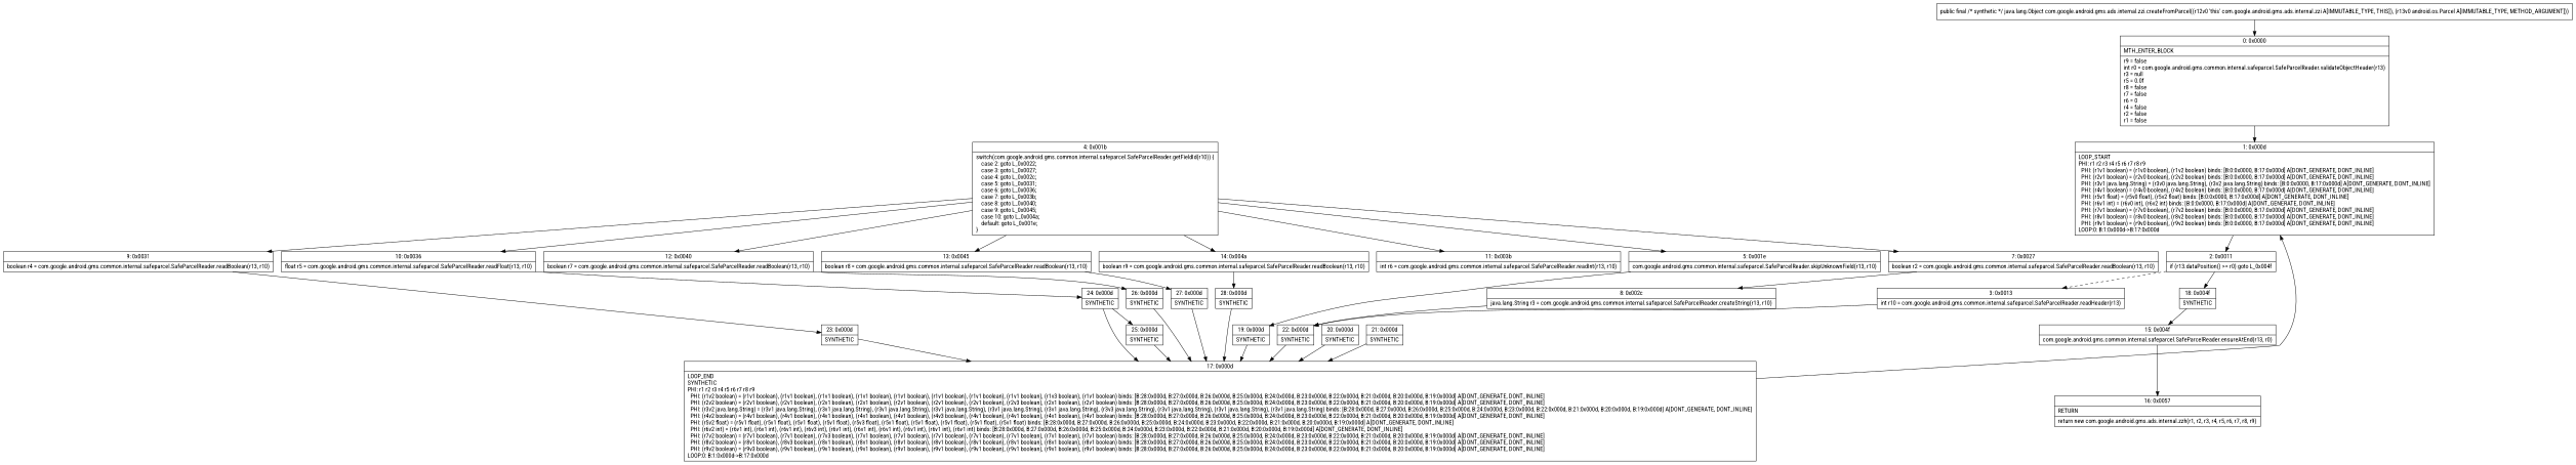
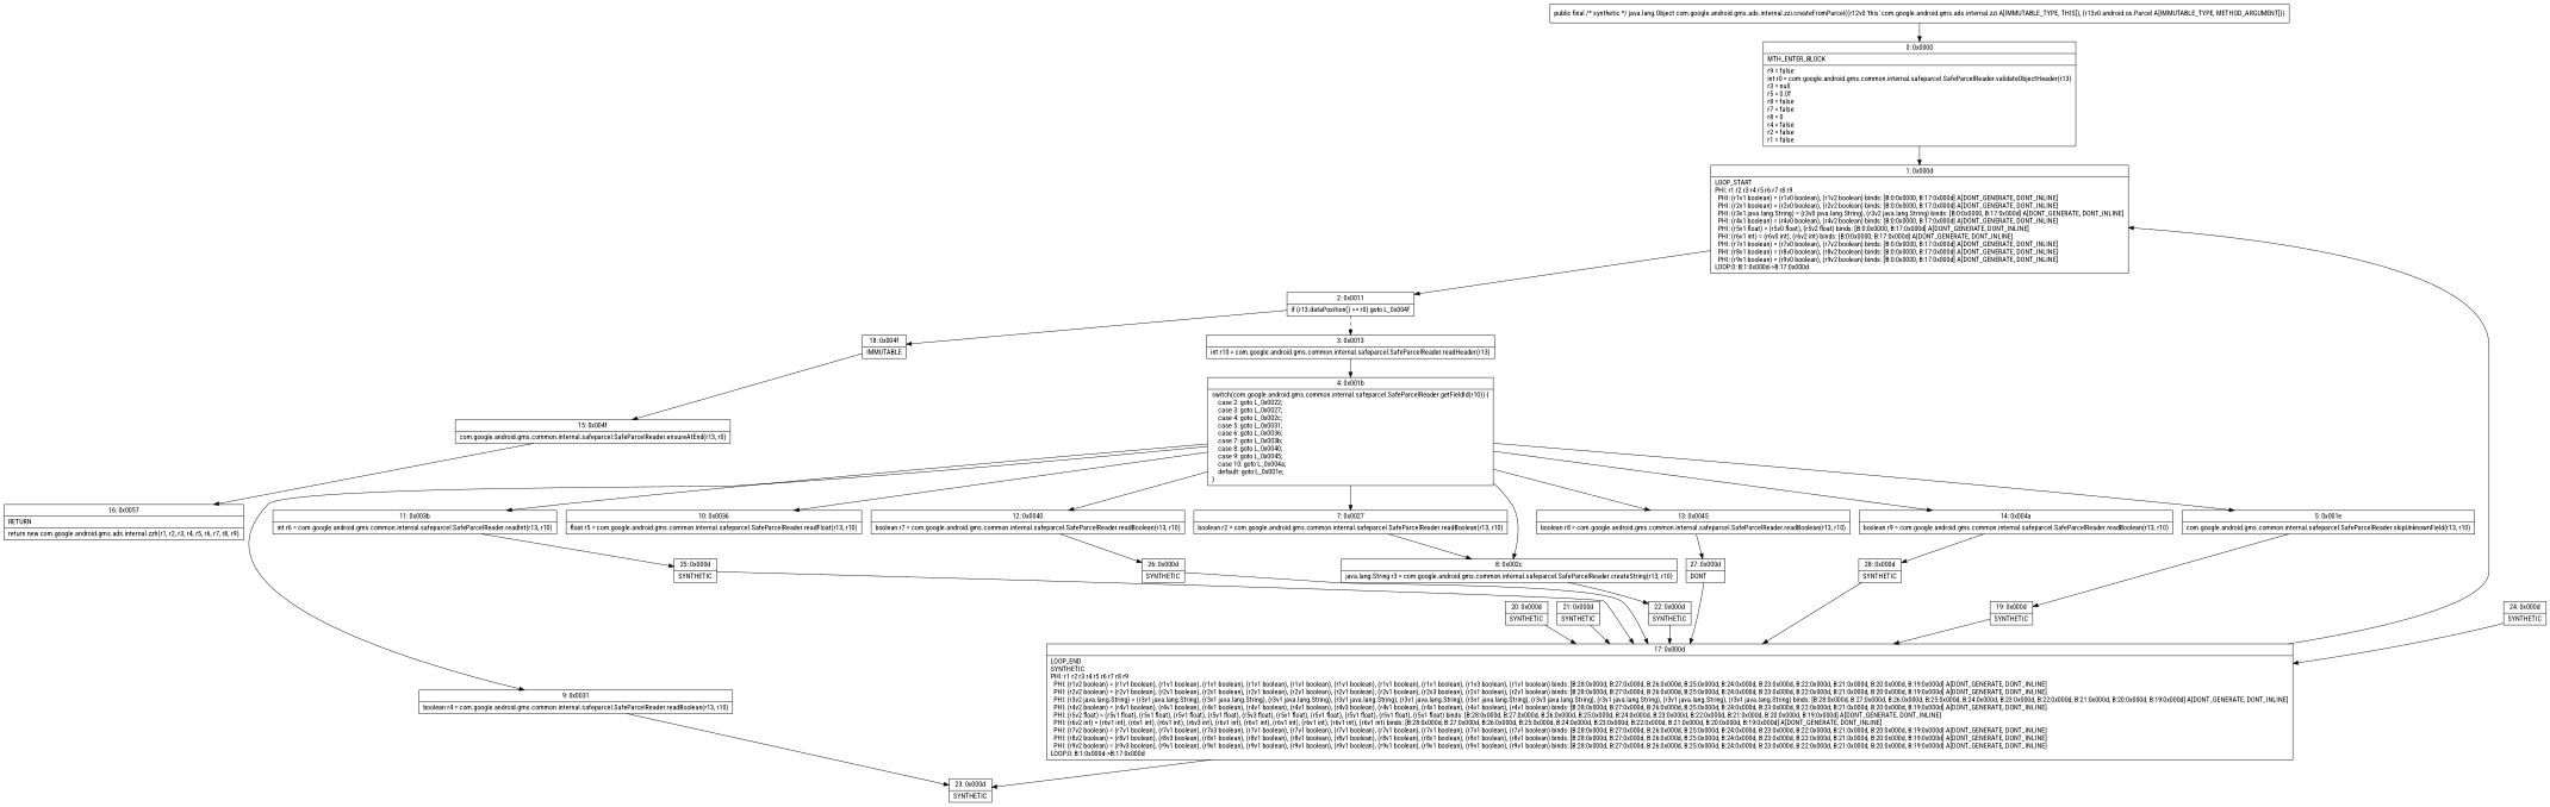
  digraph {
    fontname="Roboto Condensed"
    node [fontname="Roboto Condensed" shape=record]
    edge [fontname="Roboto Condensed"]
-   n1 [label="{0\:\ 0x0000|MTH_ENTER_BLOCK\l|r9 = false\lint r0 = com.google.android.gms.common.internal.safeparcel.SafeParcelReader.validateObjectHeader(r13)\lr3 = null\lr5 = 0.0f\lr8 = false\lr7 = false\lr6 = 0\lr4 = false\lr2 = false\lr1 = false\l}"]
+   n1 [label="{0\:\ 0x0000|MTH_ENTER_BLOCK\l|r9 = false\lint r0 = com.google.android.gms.common.internal.safeparcel.SafeParcelReader.validateObjectHeader(r13)\lr3 = null\lr5 = 0.0f\lr8 = false\lr7 = false\lr8 = 0\lr4 = false\lr2 = false\lr1 = false\l}"]
    n2 [label="{1\:\ 0x000d|LOOP_START\lPHI: r1 r2 r3 r4 r5 r6 r7 r8 r9 \l  PHI: (r1v1 boolean) = (r1v0 boolean), (r1v2 boolean) binds: [B:0:0x0000, B:17:0x000d] A[DONT_GENERATE, DONT_INLINE]\l  PHI: (r2v1 boolean) = (r2v0 boolean), (r2v2 boolean) binds: [B:0:0x0000, B:17:0x000d] A[DONT_GENERATE, DONT_INLINE]\l  PHI: (r3v1 java.lang.String) = (r3v0 java.lang.String), (r3v2 java.lang.String) binds: [B:0:0x0000, B:17:0x000d] A[DONT_GENERATE, DONT_INLINE]\l  PHI: (r4v1 boolean) = (r4v0 boolean), (r4v2 boolean) binds: [B:0:0x0000, B:17:0x000d] A[DONT_GENERATE, DONT_INLINE]\l  PHI: (r5v1 float) = (r5v0 float), (r5v2 float) binds: [B:0:0x0000, B:17:0x000d] A[DONT_GENERATE, DONT_INLINE]\l  PHI: (r6v1 int) = (r6v0 int), (r6v2 int) binds: [B:0:0x0000, B:17:0x000d] A[DONT_GENERATE, DONT_INLINE]\l  PHI: (r7v1 boolean) = (r7v0 boolean), (r7v2 boolean) binds: [B:0:0x0000, B:17:0x000d] A[DONT_GENERATE, DONT_INLINE]\l  PHI: (r8v1 boolean) = (r8v0 boolean), (r8v2 boolean) binds: [B:0:0x0000, B:17:0x000d] A[DONT_GENERATE, DONT_INLINE]\l  PHI: (r9v1 boolean) = (r9v0 boolean), (r9v2 boolean) binds: [B:0:0x0000, B:17:0x000d] A[DONT_GENERATE, DONT_INLINE]\lLOOP:0: B:1:0x000d\-\>B:17:0x000d\l}"]
    n3 [label="{2\:\ 0x0011|if (r13.dataPosition() \>= r0) goto L_0x004f\l}"]
    n4 [label="{3\:\ 0x0013|int r10 = com.google.android.gms.common.internal.safeparcel.SafeParcelReader.readHeader(r13)\l}"]
-   n5 [label="{18\:\ 0x004f|SYNTHETIC\l}"]
+   n5 [label="{18\:\ 0x004f|IMMUTABLE\l}"]
    n6 [label="{4\:\ 0x001b|switch(com.google.android.gms.common.internal.safeparcel.SafeParcelReader.getFieldId(r10)) \{\l    case 2: goto L_0x0022;\l    case 3: goto L_0x0027;\l    case 4: goto L_0x002c;\l    case 5: goto L_0x0031;\l    case 6: goto L_0x0036;\l    case 7: goto L_0x003b;\l    case 8: goto L_0x0040;\l    case 9: goto L_0x0045;\l    case 10: goto L_0x004a;\l    default: goto L_0x001e;\l\}\l}"]
    n7 [label="{15\:\ 0x004f|com.google.android.gms.common.internal.safeparcel.SafeParcelReader.ensureAtEnd(r13, r0)\l}"]
    n8 [label="{5\:\ 0x001e|com.google.android.gms.common.internal.safeparcel.SafeParcelReader.skipUnknownField(r13, r10)\l}"]
    n9 [label="{7\:\ 0x0027|boolean r2 = com.google.android.gms.common.internal.safeparcel.SafeParcelReader.readBoolean(r13, r10)\l}"]
    n10 [label="{8\:\ 0x002c|java.lang.String r3 = com.google.android.gms.common.internal.safeparcel.SafeParcelReader.createString(r13, r10)\l}"]
    n11 [label="{9\:\ 0x0031|boolean r4 = com.google.android.gms.common.internal.safeparcel.SafeParcelReader.readBoolean(r13, r10)\l}"]
    n12 [label="{10\:\ 0x0036|float r5 = com.google.android.gms.common.internal.safeparcel.SafeParcelReader.readFloat(r13, r10)\l}"]
    n13 [label="{11\:\ 0x003b|int r6 = com.google.android.gms.common.internal.safeparcel.SafeParcelReader.readInt(r13, r10)\l}"]
    n14 [label="{12\:\ 0x0040|boolean r7 = com.google.android.gms.common.internal.safeparcel.SafeParcelReader.readBoolean(r13, r10)\l}"]
    n15 [label="{13\:\ 0x0045|boolean r8 = com.google.android.gms.common.internal.safeparcel.SafeParcelReader.readBoolean(r13, r10)\l}"]
    n16 [label="{14\:\ 0x004a|boolean r9 = com.google.android.gms.common.internal.safeparcel.SafeParcelReader.readBoolean(r13, r10)\l}"]
    n17 [label="{19\:\ 0x000d|SYNTHETIC\l}"]
    n18 [label="{22\:\ 0x000d|SYNTHETIC\l}"]
    n19 [label="{23\:\ 0x000d|SYNTHETIC\l}"]
    n20 [label="{24\:\ 0x000d|SYNTHETIC\l}"]
    n21 [label="{25\:\ 0x000d|SYNTHETIC\l}"]
    n22 [label="{26\:\ 0x000d|SYNTHETIC\l}"]
-   n23 [label="{27\:\ 0x000d|SYNTHETIC\l}"]
+   n23 [label="{27\:\ 0x000d|DONT\l}"]
    n24 [label="{28\:\ 0x000d|SYNTHETIC\l}"]
    n25 [label="{17\:\ 0x000d|LOOP_END\lSYNTHETIC\lPHI: r1 r2 r3 r4 r5 r6 r7 r8 r9 \l  PHI: (r1v2 boolean) = (r1v1 boolean), (r1v1 boolean), (r1v1 boolean), (r1v1 boolean), (r1v1 boolean), (r1v1 boolean), (r1v1 boolean), (r1v1 boolean), (r1v3 boolean), (r1v1 boolean) binds: [B:28:0x000d, B:27:0x000d, B:26:0x000d, B:25:0x000d, B:24:0x000d, B:23:0x000d, B:22:0x000d, B:21:0x000d, B:20:0x000d, B:19:0x000d] A[DONT_GENERATE, DONT_INLINE]\l  PHI: (r2v2 boolean) = (r2v1 boolean), (r2v1 boolean), (r2v1 boolean), (r2v1 boolean), (r2v1 boolean), (r2v1 boolean), (r2v1 boolean), (r2v3 boolean), (r2v1 boolean), (r2v1 boolean) binds: [B:28:0x000d, B:27:0x000d, B:26:0x000d, B:25:0x000d, B:24:0x000d, B:23:0x000d, B:22:0x000d, B:21:0x000d, B:20:0x000d, B:19:0x000d] A[DONT_GENERATE, DONT_INLINE]\l  PHI: (r3v2 java.lang.String) = (r3v1 java.lang.String), (r3v1 java.lang.String), (r3v1 java.lang.String), (r3v1 java.lang.String), (r3v1 java.lang.String), (r3v1 java.lang.String), (r3v3 java.lang.String), (r3v1 java.lang.String), (r3v1 java.lang.String), (r3v1 java.lang.String) binds: [B:28:0x000d, B:27:0x000d, B:26:0x000d, B:25:0x000d, B:24:0x000d, B:23:0x000d, B:22:0x000d, B:21:0x000d, B:20:0x000d, B:19:0x000d] A[DONT_GENERATE, DONT_INLINE]\l  PHI: (r4v2 boolean) = (r4v1 boolean), (r4v1 boolean), (r4v1 boolean), (r4v1 boolean), (r4v1 boolean), (r4v3 boolean), (r4v1 boolean), (r4v1 boolean), (r4v1 boolean), (r4v1 boolean) binds: [B:28:0x000d, B:27:0x000d, B:26:0x000d, B:25:0x000d, B:24:0x000d, B:23:0x000d, B:22:0x000d, B:21:0x000d, B:20:0x000d, B:19:0x000d] A[DONT_GENERATE, DONT_INLINE]\l  PHI: (r5v2 float) = (r5v1 float), (r5v1 float), (r5v1 float), (r5v1 float), (r5v3 float), (r5v1 float), (r5v1 float), (r5v1 float), (r5v1 float), (r5v1 float) binds: [B:28:0x000d, B:27:0x000d, B:26:0x000d, B:25:0x000d, B:24:0x000d, B:23:0x000d, B:22:0x000d, B:21:0x000d, B:20:0x000d, B:19:0x000d] A[DONT_GENERATE, DONT_INLINE]\l  PHI: (r6v2 int) = (r6v1 int), (r6v1 int), (r6v1 int), (r6v3 int), (r6v1 int), (r6v1 int), (r6v1 int), (r6v1 int), (r6v1 int), (r6v1 int) binds: [B:28:0x000d, B:27:0x000d, B:26:0x000d, B:25:0x000d, B:24:0x000d, B:23:0x000d, B:22:0x000d, B:21:0x000d, B:20:0x000d, B:19:0x000d] A[DONT_GENERATE, DONT_INLINE]\l  PHI: (r7v2 boolean) = (r7v1 boolean), (r7v1 boolean), (r7v3 boolean), (r7v1 boolean), (r7v1 boolean), (r7v1 boolean), (r7v1 boolean), (r7v1 boolean), (r7v1 boolean), (r7v1 boolean) binds: [B:28:0x000d, B:27:0x000d, B:26:0x000d, B:25:0x000d, B:24:0x000d, B:23:0x000d, B:22:0x000d, B:21:0x000d, B:20:0x000d, B:19:0x000d] A[DONT_GENERATE, DONT_INLINE]\l  PHI: (r8v2 boolean) = (r8v1 boolean), (r8v3 boolean), (r8v1 boolean), (r8v1 boolean), (r8v1 boolean), (r8v1 boolean), (r8v1 boolean), (r8v1 boolean), (r8v1 boolean), (r8v1 boolean) binds: [B:28:0x000d, B:27:0x000d, B:26:0x000d, B:25:0x000d, B:24:0x000d, B:23:0x000d, B:22:0x000d, B:21:0x000d, B:20:0x000d, B:19:0x000d] A[DONT_GENERATE, DONT_INLINE]\l  PHI: (r9v2 boolean) = (r9v3 boolean), (r9v1 boolean), (r9v1 boolean), (r9v1 boolean), (r9v1 boolean), (r9v1 boolean), (r9v1 boolean), (r9v1 boolean), (r9v1 boolean), (r9v1 boolean) binds: [B:28:0x000d, B:27:0x000d, B:26:0x000d, B:25:0x000d, B:24:0x000d, B:23:0x000d, B:22:0x000d, B:21:0x000d, B:20:0x000d, B:19:0x000d] A[DONT_GENERATE, DONT_INLINE]\lLOOP:0: B:1:0x000d\-\>B:17:0x000d\l}"]
    n26 [label="{20\:\ 0x000d|SYNTHETIC\l}"]
    n27 [label="{21\:\ 0x000d|SYNTHETIC\l}"]
    n28 [label="{16\:\ 0x0057|RETURN\l|return new com.google.android.gms.ads.internal.zzh(r1, r2, r3, r4, r5, r6, r7, r8, r9)\l}"]
    n29 [label="{public final \/* synthetic *\/ java.lang.Object com.google.android.gms.ads.internal.zzi.createFromParcel((r12v0 'this' com.google.android.gms.ads.internal.zzi A[IMMUTABLE_TYPE, THIS]), (r13v0 android.os.Parcel A[IMMUTABLE_TYPE, METHOD_ARGUMENT])) }"]
    n1 -> n2
    n2 -> n3
    n3 -> n4 [style=dashed]
    n3 -> n5
-   n4 -> n18
+   n4 -> n6
    n5 -> n7
    n6 -> n8
    n6 -> n9
+   n6 -> n10
    n6 -> n11
    n6 -> n12
    n6 -> n13
    n6 -> n14
    n6 -> n15
    n6 -> n16
    n7 -> n28
    n8 -> n17
    n9 -> n10
    n10 -> n18
    n11 -> n19
-   n12 -> n20
-   n20 -> n21
+   n13 -> n21
    n14 -> n22
    n15 -> n23
    n16 -> n24
    n17 -> n25
    n18 -> n25
-   n19 -> n25
+   n25 -> n19
    n20 -> n25
    n21 -> n25
    n22 -> n25
    n23 -> n25
    n24 -> n25
    n25 -> n2
    n26 -> n25
    n27 -> n25
    n29 -> n1
  }
